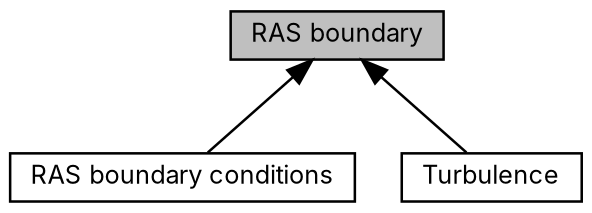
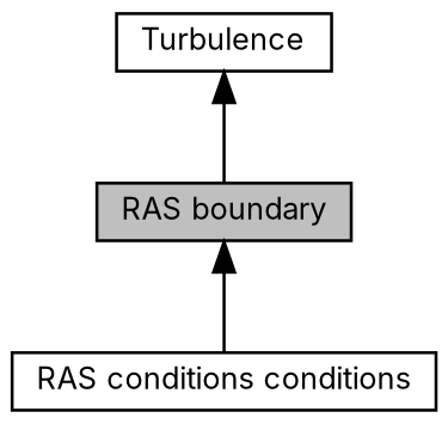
  digraph {
    fontname=Inter
    rankdir=TB
    node [color=black fontname=Inter fontsize=10 shape=record]
    edge [dir=back fontname=Inter fontsize=10 labelfontname=Helvetica labelfontsize=10 shape=plaintext style=solid]
    n1 [fillcolor=grey75 fontcolor=black height=0.2 label="RAS boundary" style=filled width=0.4]
-   n2 [height=0.2 label="RAS boundary conditions" width=0.4]
+   n2 [height=0.2 label="RAS conditions conditions" width=0.4]
    n3 [height=0.2 label=Turbulence width=0.4]
    n1 -> n2
-   n1 -> n3
+   n3 -> n1
  }
